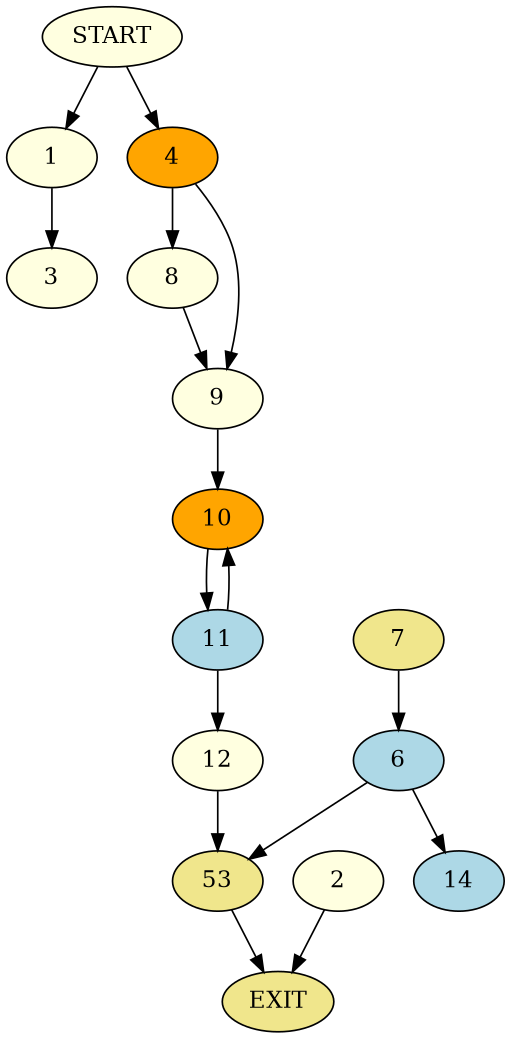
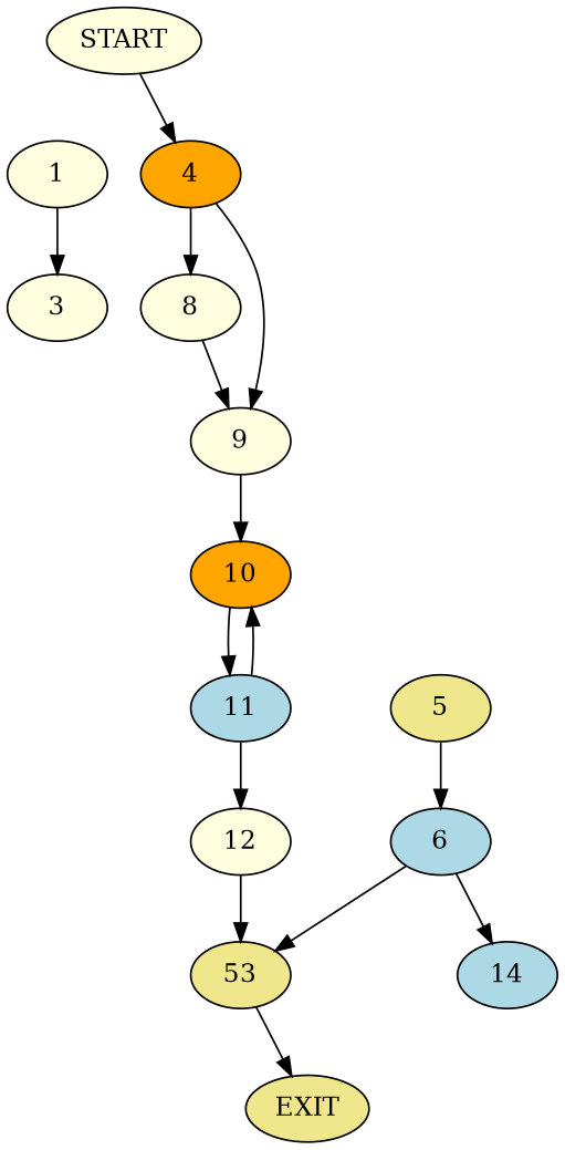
  digraph {
    node [fillcolor=lightyellow style=filled]
    n1 [label=START]
    1
    4 [fillcolor=orange]
    3
    n5 [fillcolor=khaki label=EXIT]
-   2
    8
    9
    10 [fillcolor=orange]
    6 [fillcolor=lightblue]
    n11 [fillcolor=khaki label=53]
    14 [fillcolor=lightblue]
-   7 [fillcolor=khaki]
+   7 [fillcolor=khaki label=5]
    11 [fillcolor=lightblue]
    12
-   n1 -> 1
    n1 -> 4
    1 -> 3
    4 -> 8
    4 -> 9
-   2 -> n5
    8 -> 9
    9 -> 10
    10 -> 11
    6 -> n11
    6 -> 14
    n11 -> n5
    7 -> 6
    11 -> 10
    11 -> 12
    12 -> n11
  }
